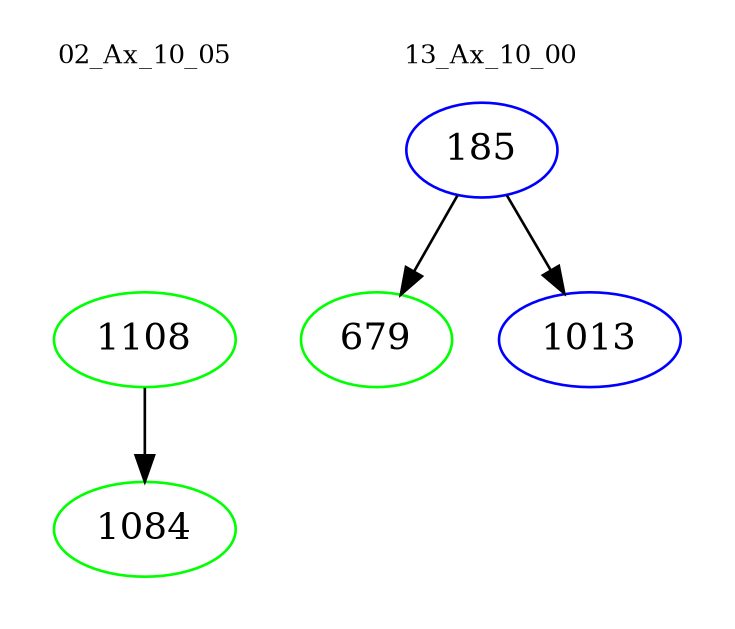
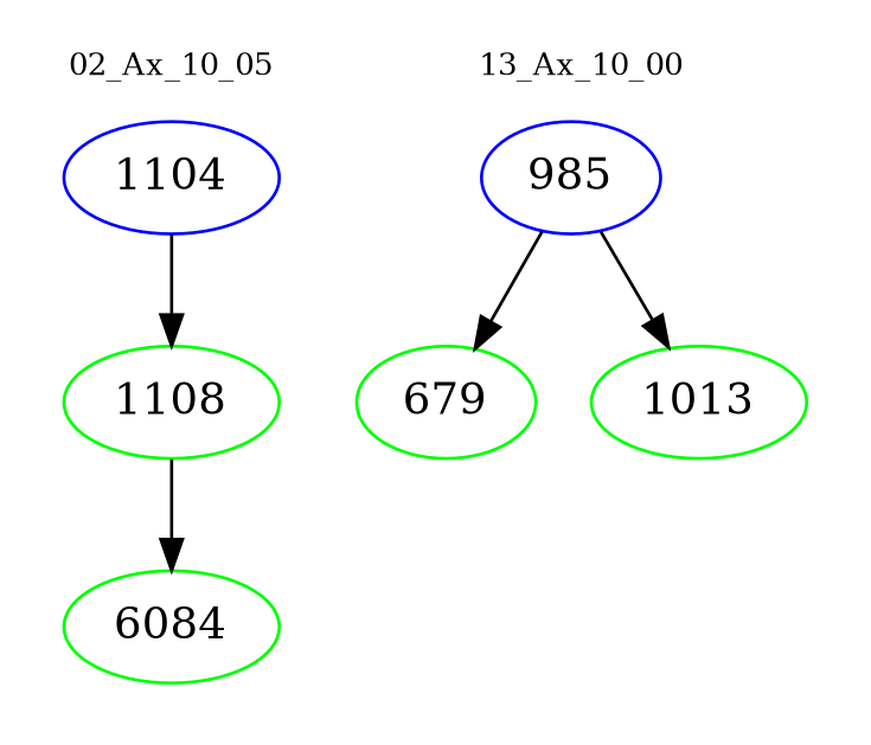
  digraph {
    node [color=green]
    edge [color=black]
-   n2 [label=1084]
+   n1 [color=blue label=1104]
+   n2 [label=6084]
    n3 [label=1108]
-   n4 [color=blue label=185]
+   n4 [color=blue label=985]
    n5 [label=679]
-   n6 [color=blue label=1013]
+   n6 [label=1013]
    subgraph cluster_1 {
      color=white
      fontsize=10
      label="02_Ax_10_05"
+     n1
      n2
      n3
    }
    subgraph cluster_2 {
      color=white
      fontsize=10
      label="13_Ax_10_00"
      n4
      n5
      n6
    }
+   n1 -> n3
    n3 -> n2
    n4 -> n5
    n4 -> n6
  }
